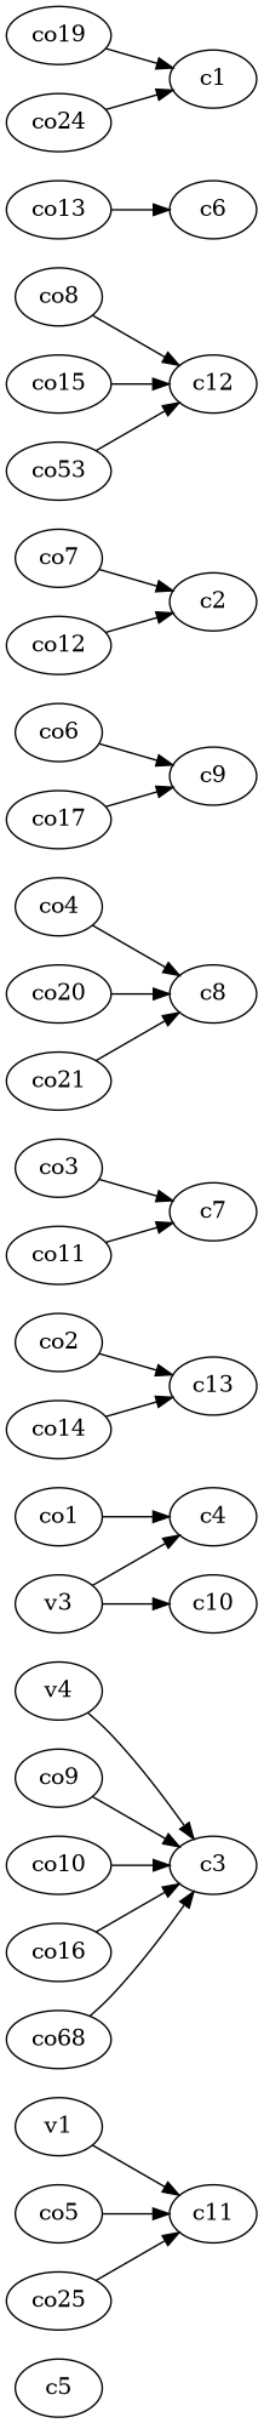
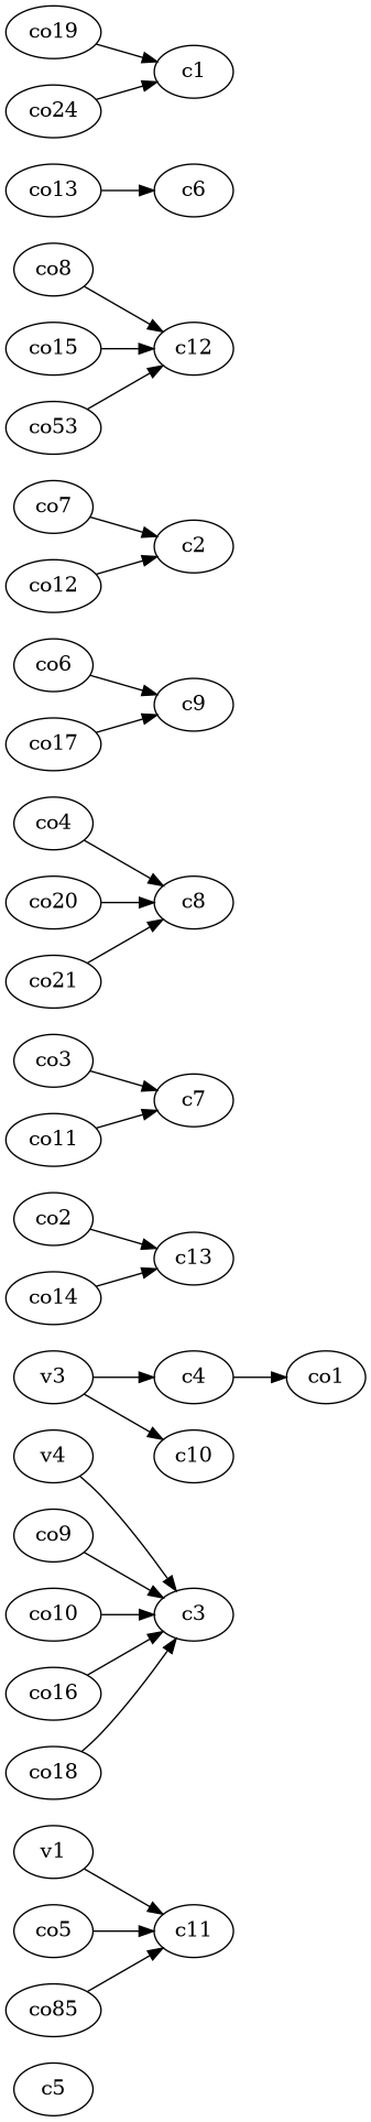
  strict digraph {
    rankdir=LR
    edge [weight=1]
    c5
    v1
    c11
    n4 [label=v4]
    c3
    v3
    c4
    c10
    co1
    co2
    c13
    co3
    c7
    co4
    c8
    co5
    co6
    c9
    co7
    c2
    co8
    c12
    co9
    co10
    co11
    co12
    co13
    c6
    co14
    co15
    co16
    co17
-   co18 [label=co68]
+   co18
    co19
    c1
    co20
    co21
    n38 [label=co53]
    co24
-   co25
+   co25 [label=co85]
    v1 -> c11
    n4 -> c3
    v3 -> c4
    v3 -> c10
-   co1 -> c4
+   c4 -> co1
    co2 -> c13
    co3 -> c7
    co4 -> c8
    co5 -> c11
    co6 -> c9
    co7 -> c2
    co8 -> c12
    co9 -> c3
    co10 -> c3
    co11 -> c7
    co12 -> c2
    co13 -> c6
    co14 -> c13
    co15 -> c12
    co16 -> c3
    co17 -> c9
    co18 -> c3
    co19 -> c1
    co20 -> c8
    co21 -> c8
    n38 -> c12
    co24 -> c1
    co25 -> c11
  }
